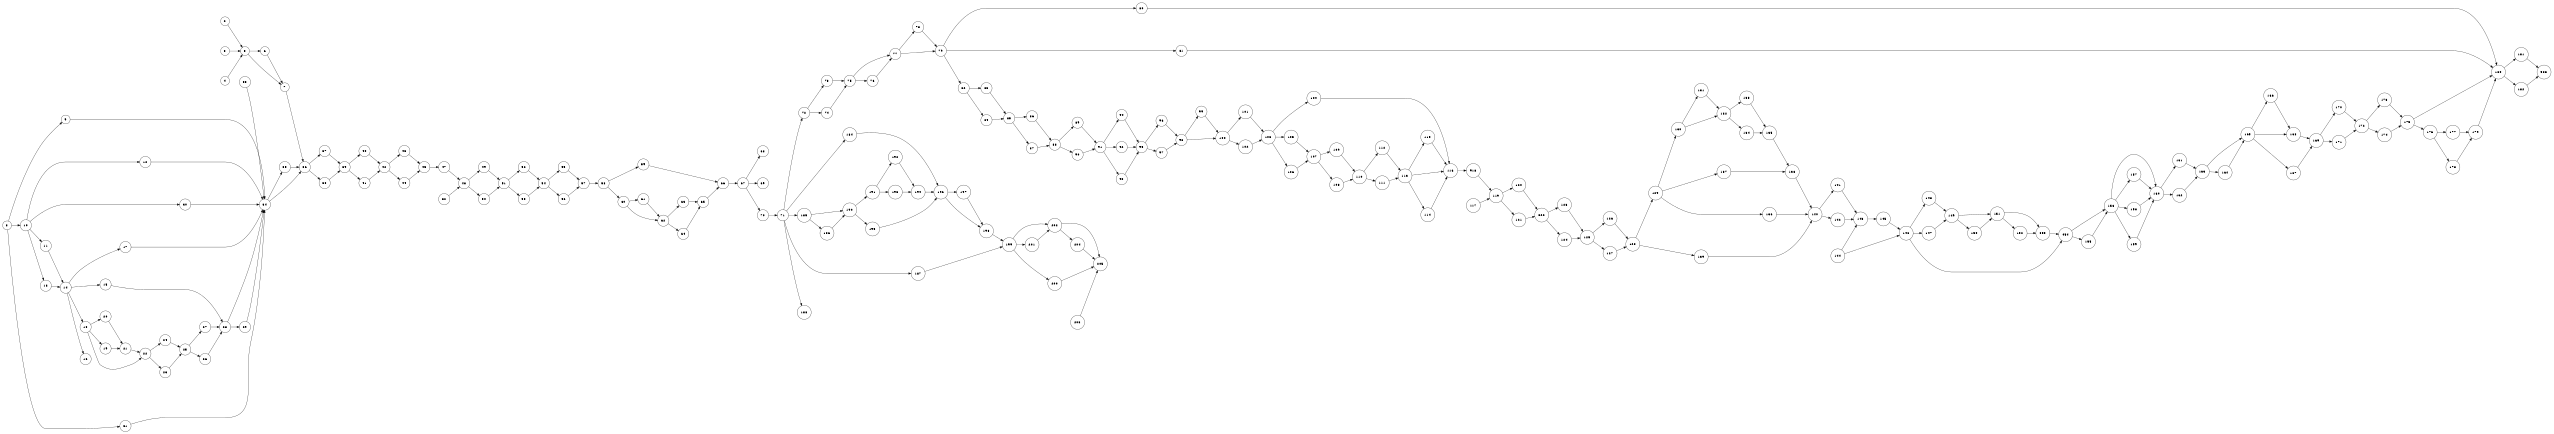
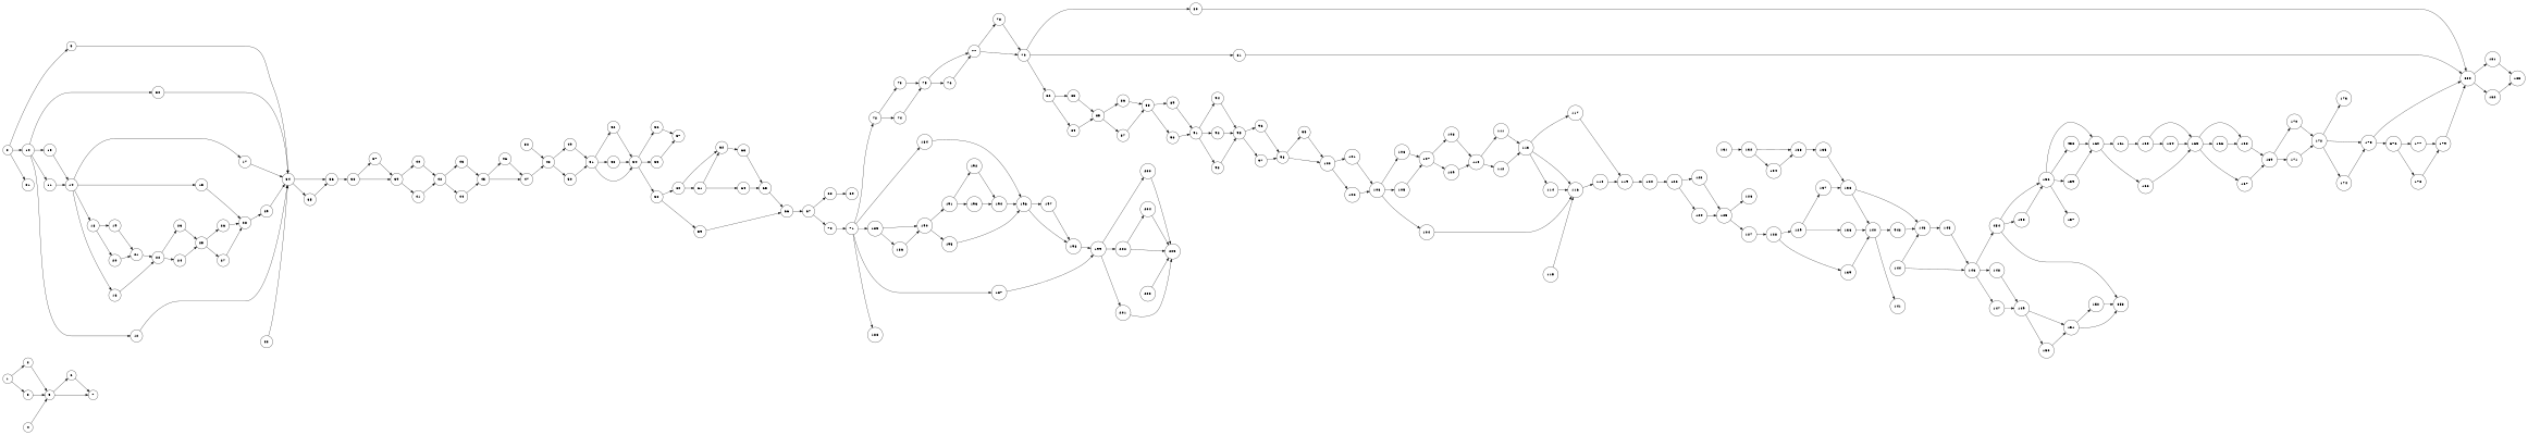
  digraph {
    nodesep=1.2
    rankdir=LR
    node [shape=circle]
+   1
    2
    3
    5
    6
    7
    36
    4
    37
    38
    39
    8
    9
    10
    31
    34
    11
    12
    13
    30
    35
    14
    15
    16
    17
    18
    28
    22
    19
    20
    29
    23
    24
    21
    25
    26
    27
    32
    48
    49
    50
    51
    33
    40
    41
    42
    43
    44
    45
+   46
    47
    52
    53
    54
    55
    56
    57
    58
    59
    60
    66
    61
    62
    67
    63
    64
    68
    69
    70
    65
    71
    72
    184
    185
    187
    188
    73
    74
    196
    190
    186
    199
    75
    197
    198
    191
    195
    200
    202
    201
    77
    76
    78
    79
    80
    81
    82
-   180
+   180 [label=680]
    83
    84
    181
    182
    85
-   183 [label=583]
+   183
    86
    87
    88
    89
    90
    91
    92
    93
    94
    95
    96
    97
    98
    99
    100
    101
    102
    103
    104
    105
    106
    116
    107
-   118 [label=918]
+   118
    108
    109
    117
    119
    110
    111
    112
    113
    114
    115
    120
-   121
-   122 [label=822]
+   122
    123
    124
    125
    126
    127
    128
    129
    139
-   130
    136
    137
    140
    131
    132
    138
    141
-   142
+   142 [label=942]
    133
    134
    135
    143
    145
    144
    146
    n166 [label=454]
    147
    148
    156
    155
    149
    160
    157
-   158
+   158 [label=458]
    159
    151
    150
    n178 [label=853]
    152
    161
    162
    163
    165
    164
    166
    167
    168
    169
    170
    171
    172
    173
    174
    175
-   176
+   176 [label=676]
    177
    178
    179
    192
    193
    205
    204
    194
    203
+   1 -> 2
+   1 -> 3
    2 -> 5
    3 -> 5
    5 -> 6
    5 -> 7
    6 -> 7
-   7 -> 36
-   36 -> 37
+   38 -> 37
    36 -> 38
    4 -> 5
    37 -> 39
    38 -> 39
    39 -> 40
    39 -> 41
    8 -> 9
    8 -> 10
    8 -> 31
    9 -> 34
    10 -> 11
    10 -> 12
    10 -> 13
    10 -> 30
-   31 -> 34
    34 -> 36
    34 -> 35
    11 -> 14
    12 -> 34
    13 -> 14
    30 -> 34
    35 -> 36
    14 -> 15
    14 -> 16
    14 -> 17
    14 -> 18
    15 -> 28
-   18 -> 22
+   16 -> 22
    17 -> 34
    18 -> 19
    18 -> 20
-   28 -> 34
    28 -> 29
    22 -> 23
    22 -> 24
    19 -> 21
    20 -> 21
    29 -> 34
    23 -> 25
    24 -> 25
    21 -> 22
    25 -> 26
    25 -> 27
    26 -> 28
    27 -> 28
    32 -> 48
    48 -> 49
    48 -> 50
    49 -> 51
    50 -> 51
    51 -> 52
    51 -> 53
+   51 -> 54
    33 -> 34
    40 -> 42
    41 -> 42
    42 -> 43
    42 -> 44
    43 -> 45
    44 -> 45
+   45 -> 46
    45 -> 47
+   46 -> 47
    47 -> 48
    52 -> 54
    53 -> 54
    54 -> 55
    54 -> 56
    55 -> 57
    56 -> 57
-   57 -> 58
+   54 -> 58
    58 -> 59
    58 -> 60
    59 -> 66
    60 -> 61
    60 -> 62
    66 -> 67
    61 -> 62
    62 -> 63
-   62 -> 64
+   61 -> 64
    67 -> 68
-   67 -> 69
+   68 -> 69
    67 -> 70
    63 -> 65
    64 -> 65
    70 -> 71
    65 -> 66
    71 -> 72
    71 -> 184
    71 -> 185
    71 -> 187
    71 -> 188
    72 -> 73
    72 -> 74
    184 -> 196
    185 -> 190
    185 -> 186
    187 -> 199
    73 -> 75
    74 -> 75
    196 -> 197
    196 -> 198
    190 -> 191
    190 -> 195
    186 -> 190
    199 -> 200
    199 -> 202
    199 -> 201
    75 -> 77
    75 -> 76
    197 -> 198
    198 -> 199
    191 -> 192
    191 -> 193
    195 -> 196
    200 -> 205
    202 -> 205
    202 -> 204
-   201 -> 202
+   201 -> 205
    77 -> 78
    77 -> 79
    76 -> 77
    78 -> 79
    79 -> 80
    79 -> 81
    79 -> 82
    80 -> 180
    81 -> 180
    82 -> 83
    82 -> 84
    180 -> 181
    180 -> 182
    83 -> 85
    84 -> 85
    181 -> 183
    182 -> 183
    85 -> 86
    85 -> 87
    86 -> 88
    87 -> 88
    88 -> 89
    88 -> 90
    89 -> 91
    90 -> 91
    91 -> 92
    91 -> 93
    91 -> 94
    92 -> 95
    93 -> 95
    94 -> 95
    95 -> 96
    95 -> 97
    96 -> 98
    97 -> 98
    98 -> 99
    98 -> 100
    99 -> 100
    100 -> 101
    100 -> 102
    101 -> 103
    102 -> 103
    103 -> 104
    103 -> 105
    103 -> 106
    104 -> 116
    105 -> 107
    106 -> 107
    116 -> 118
    107 -> 108
    107 -> 109
    118 -> 119
    108 -> 110
    109 -> 110
    117 -> 119
    119 -> 120
-   119 -> 121
    110 -> 111
    110 -> 112
    111 -> 113
    112 -> 113
    113 -> 116
    113 -> 114
-   113 -> 115
+   113 -> 117
    114 -> 116
    115 -> 116
    120 -> 122
-   121 -> 122
    122 -> 123
    122 -> 124
    123 -> 125
    124 -> 125
    125 -> 126
    125 -> 127
-   126 -> 128
    127 -> 128
    128 -> 129
    128 -> 139
-   129 -> 130
    129 -> 136
    129 -> 137
    139 -> 140
-   130 -> 131
-   130 -> 132
    136 -> 140
    137 -> 138
    140 -> 141
    140 -> 142
    131 -> 132
    132 -> 133
    132 -> 134
    138 -> 140
-   141 -> 143
+   138 -> 143
    142 -> 143
    133 -> 135
-   134 -> 135
+   134 -> 133
    135 -> 138
    143 -> 145
    145 -> 146
    144 -> 143
    144 -> 146
    146 -> n166
    146 -> 147
    146 -> 148
    n166 -> 156
    n166 -> 155
    147 -> 149
    148 -> 149
    156 -> 160
    156 -> 157
    156 -> 158
    156 -> 159
    155 -> 156
    149 -> 151
    149 -> 150
    160 -> 161
    160 -> 162
-   157 -> 160
    158 -> 160
    159 -> 160
    151 -> n178
    151 -> 152
    150 -> 151
-   n178 -> n166
+   n166 -> n178
    152 -> n178
    161 -> 163
-   162 -> 163
+   162 -> 165
    163 -> 165
    163 -> 164
    165 -> 166
    165 -> 167
    165 -> 168
    164 -> 165
    166 -> 168
    167 -> 169
    168 -> 169
    169 -> 170
    169 -> 171
    170 -> 172
    171 -> 172
    172 -> 173
    172 -> 174
-   173 -> 175
+   172 -> 175
    174 -> 175
    175 -> 180
    175 -> 176
    176 -> 177
    176 -> 178
    177 -> 179
    178 -> 179
    179 -> 180
    192 -> 194
    193 -> 194
    204 -> 205
    194 -> 196
    203 -> 205
  }
